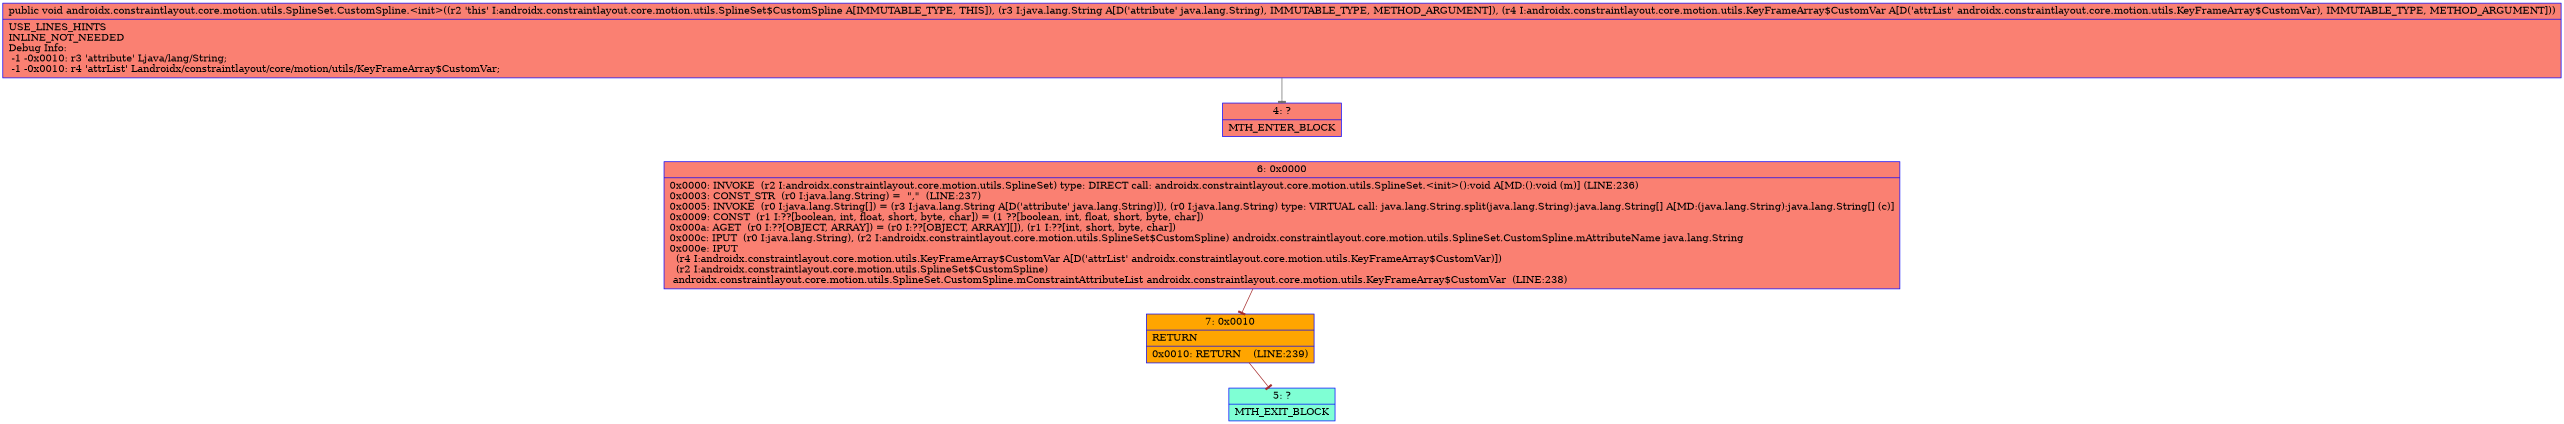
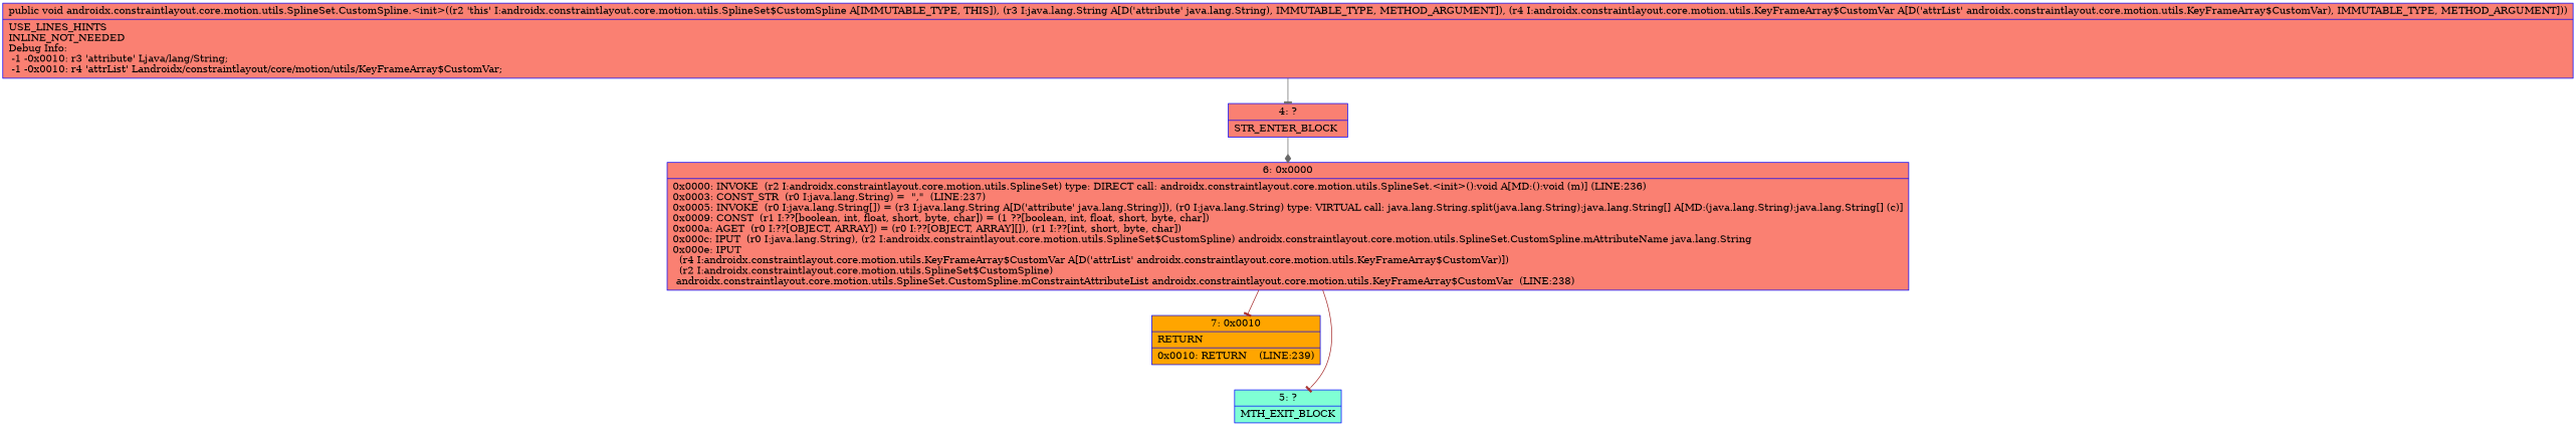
  digraph {
    node [color=blue fillcolor=salmon shape=record style=filled]
    edge [arrowhead=tee color=gray40]
-   n1 [label="{4\:\ ?|MTH_ENTER_BLOCK\l}"]
+   n1 [label="{4\:\ ?|STR_ENTER_BLOCK\l}"]
    n2 [label="{6\:\ 0x0000|0x0000: INVOKE  (r2 I:androidx.constraintlayout.core.motion.utils.SplineSet) type: DIRECT call: androidx.constraintlayout.core.motion.utils.SplineSet.\<init\>():void A[MD:():void (m)] (LINE:236)\l0x0003: CONST_STR  (r0 I:java.lang.String) =  \",\"  (LINE:237)\l0x0005: INVOKE  (r0 I:java.lang.String[]) = (r3 I:java.lang.String A[D('attribute' java.lang.String)]), (r0 I:java.lang.String) type: VIRTUAL call: java.lang.String.split(java.lang.String):java.lang.String[] A[MD:(java.lang.String):java.lang.String[] (c)]\l0x0009: CONST  (r1 I:??[boolean, int, float, short, byte, char]) = (1 ??[boolean, int, float, short, byte, char]) \l0x000a: AGET  (r0 I:??[OBJECT, ARRAY]) = (r0 I:??[OBJECT, ARRAY][]), (r1 I:??[int, short, byte, char]) \l0x000c: IPUT  (r0 I:java.lang.String), (r2 I:androidx.constraintlayout.core.motion.utils.SplineSet$CustomSpline) androidx.constraintlayout.core.motion.utils.SplineSet.CustomSpline.mAttributeName java.lang.String \l0x000e: IPUT  \l  (r4 I:androidx.constraintlayout.core.motion.utils.KeyFrameArray$CustomVar A[D('attrList' androidx.constraintlayout.core.motion.utils.KeyFrameArray$CustomVar)])\l  (r2 I:androidx.constraintlayout.core.motion.utils.SplineSet$CustomSpline)\l androidx.constraintlayout.core.motion.utils.SplineSet.CustomSpline.mConstraintAttributeList androidx.constraintlayout.core.motion.utils.KeyFrameArray$CustomVar  (LINE:238)\l}"]
    n3 [fillcolor=orange label="{7\:\ 0x0010|RETURN\l|0x0010: RETURN    (LINE:239)\l}"]
    n4 [fillcolor=aquamarine label="{5\:\ ?|MTH_EXIT_BLOCK\l}"]
    n5 [label="{public void androidx.constraintlayout.core.motion.utils.SplineSet.CustomSpline.\<init\>((r2 'this' I:androidx.constraintlayout.core.motion.utils.SplineSet$CustomSpline A[IMMUTABLE_TYPE, THIS]), (r3 I:java.lang.String A[D('attribute' java.lang.String), IMMUTABLE_TYPE, METHOD_ARGUMENT]), (r4 I:androidx.constraintlayout.core.motion.utils.KeyFrameArray$CustomVar A[D('attrList' androidx.constraintlayout.core.motion.utils.KeyFrameArray$CustomVar), IMMUTABLE_TYPE, METHOD_ARGUMENT]))  | USE_LINES_HINTS\lINLINE_NOT_NEEDED\lDebug Info:\l  \-1 \-0x0010: r3 'attribute' Ljava\/lang\/String;\l  \-1 \-0x0010: r4 'attrList' Landroidx\/constraintlayout\/core\/motion\/utils\/KeyFrameArray$CustomVar;\l}"]
+   n1 -> n2 [arrowhead=diamond]
    n2 -> n3 [color=brown]
-   n3 -> n4 [color=brown]
+   n2 -> n4 [color=brown]
    n5 -> n1
  }
